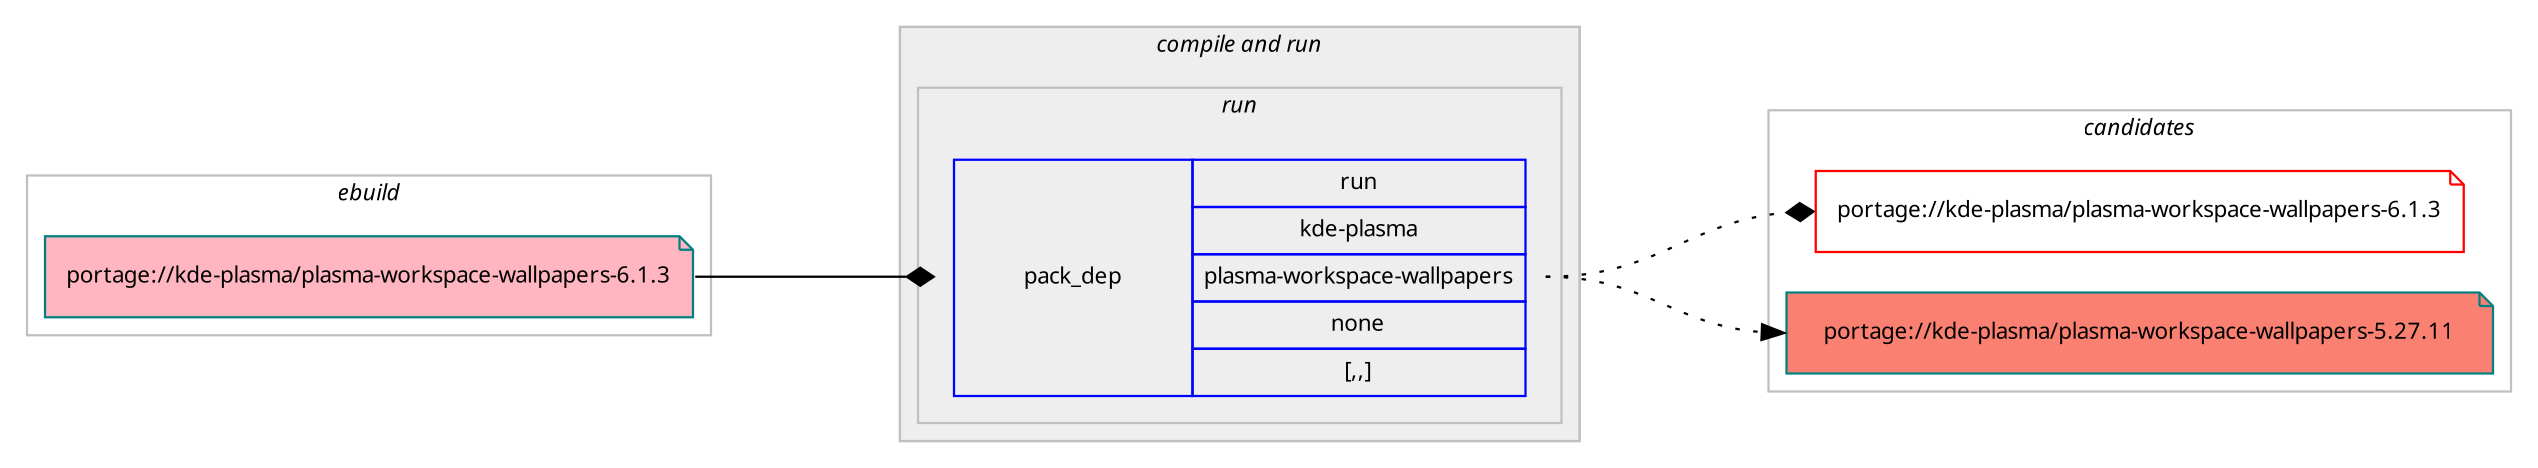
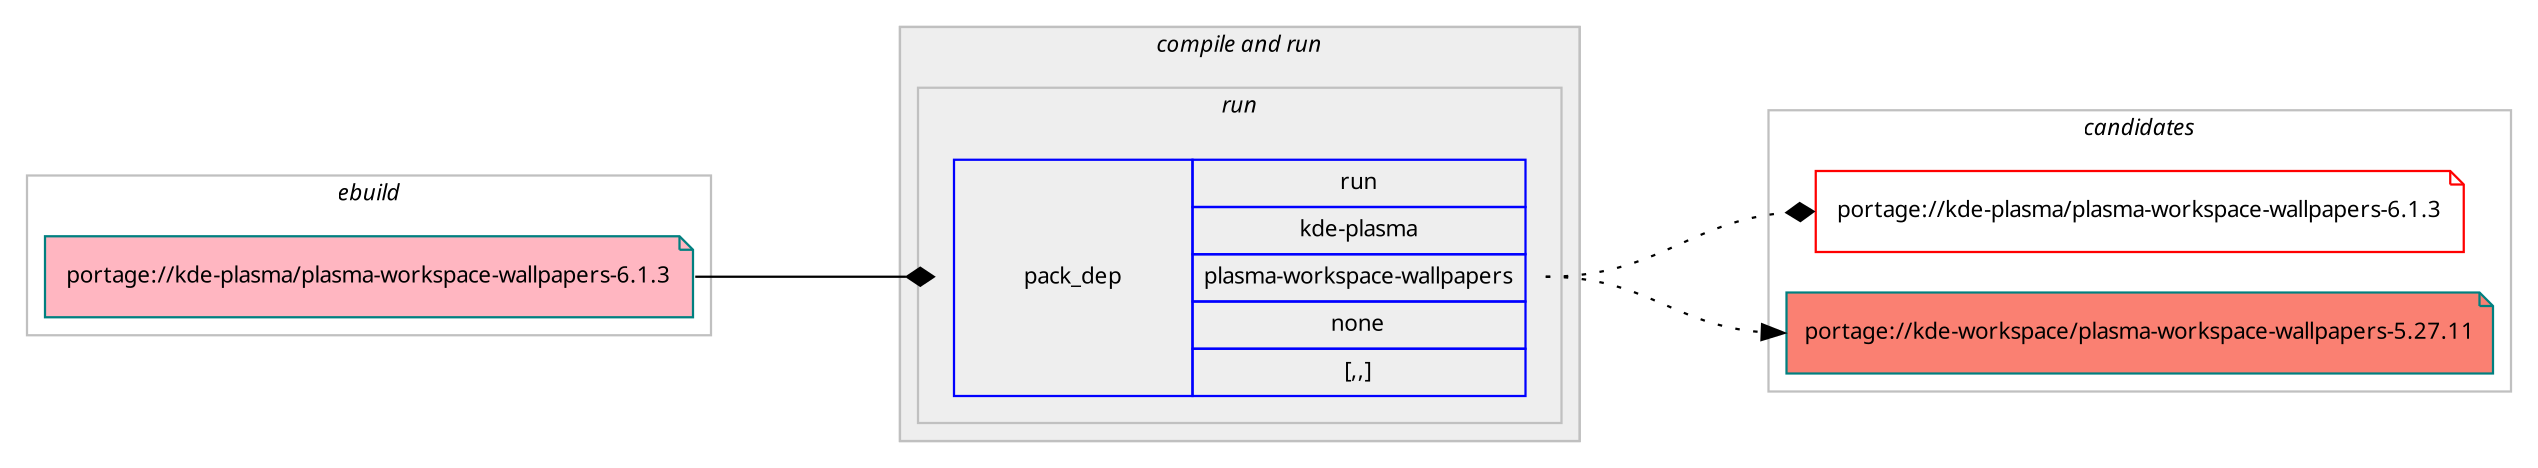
  digraph {
    compound=true
    concentrate=true
    fontname="Noto Sans"
    fontsize=10
    newrank=true
    rankdir=LR
    ranksep=1.5
    node [color=teal fontname="Noto Sans" fontsize=10 style=filled shape=note]
    edge [arrowhead=diamond headport=w style=dotted tailport=e weight=100 fontname="Noto Sans"]
    n1 [label="portage://kde-plasma/plasma-workspace-wallpapers-6.1.3" width=4 fillcolor=lightpink]
    n2 [color=blue label=<<TABLE BORDER="0" CELLBORDER="1" CELLSPACING="0" CELLPADDING="4" WIDTH="220"><TR><TD ROWSPAN="6" CELLPADDING="30">pack_dep</TD></TR><TR><TD WIDTH="110">run</TD></TR><TR><TD>kde-plasma</TD></TR><TR><TD>plasma-workspace-wallpapers</TD></TR><TR><TD>none</TD></TR><TR><TD>[,,]</TD></TR></TABLE>> shape=none style=""]
    n3 [color=red label="portage://kde-plasma/plasma-workspace-wallpapers-6.1.3" width=4 fillcolor=white]
-   n4 [label="portage://kde-plasma/plasma-workspace-wallpapers-5.27.11" width=4 fillcolor=salmon]
+   n4 [label="portage://kde-workspace/plasma-workspace-wallpapers-5.27.11" width=4 fillcolor=salmon]
    subgraph cluster_1 {
      color=gray
      label=<<i>ebuild</i>>
      n1
    }
    subgraph cluster_2 {
      color=gray
      label=<<i>dependencies</i>>
      subgraph cluster_3 {
        color=gray
        fillcolor="#eeeeee"
        label=<<i>compile</i>>
        style=filled
      }
      subgraph cluster_4 {
        color=gray
        fillcolor="#eeeeee"
        label=<<i>compile and run</i>>
        style=filled
      }
      subgraph cluster_5 {
        color=gray
        fillcolor="#eeeeee"
        label=<<i>run</i>>
        style=filled
        subgraph sub_6 {
          color=gray
          fillcolor="#eeeeee"
          label=<<i>run</i>>
          style=filled
          n2
        }
      }
    }
    subgraph cluster_7 {
      color=gray
      label=<<i>candidates</i>>
      rank=same
      subgraph sub_8 {
        color=black
        label=<<i>candidates</i>>
        nodesep=1
        rank=same
        n3
        n4
      }
    }
    n1 -> n2 [style=solid weight=20]
    n2 -> n3
    n2 -> n4 [arrowhead=normal]
  }
